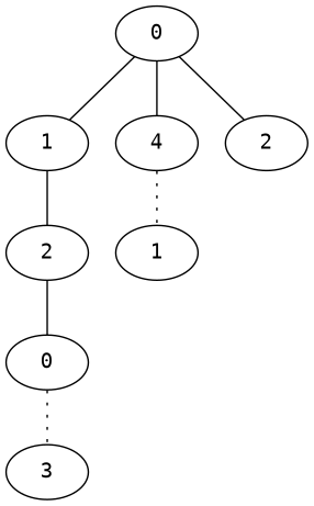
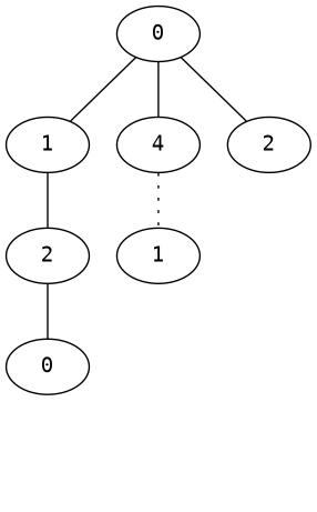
  graph {
    fontname="DejaVu Sans Mono"
    node [fontname="DejaVu Sans Mono"]
    edge [fontname="DejaVu Sans Mono"]
    n1 [label=0]
    n2 [label=1]
    n3 [label=4]
    n4 [label=2]
    n5 [label=2]
    n6 [label=0]
-   n7 [label=3]
    n8 [label=1]
    n1 -- n2
    n1 -- n3
    n1 -- n4
    n2 -- n5
    n3 -- n8 [style=dotted]
    n5 -- n6
-   n6 -- n7 [style=dotted]
  }
